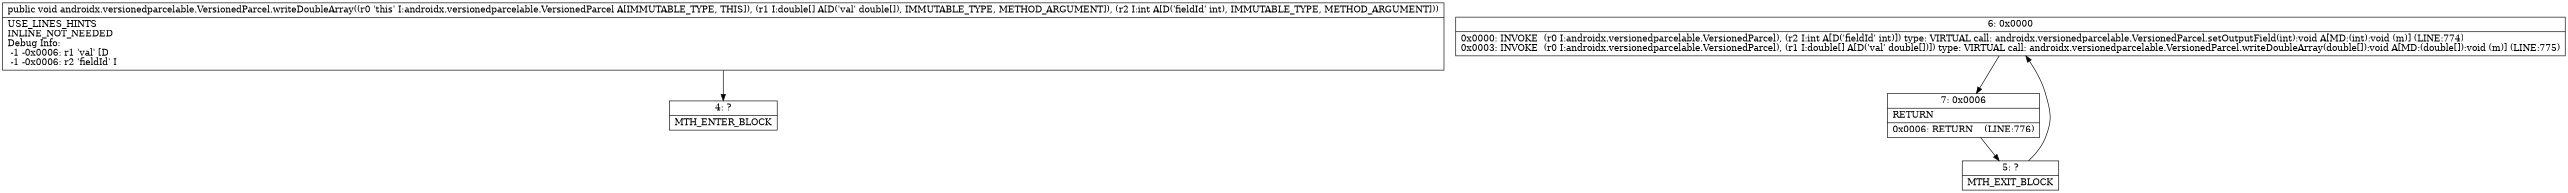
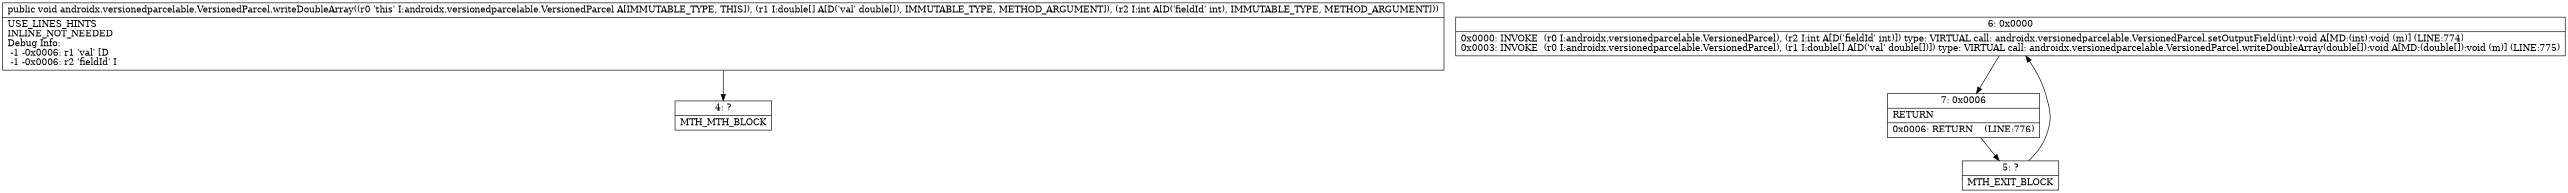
  digraph {
    node [shape=record]
-   n1 [label="{4\:\ ?|MTH_ENTER_BLOCK\l}"]
+   n1 [label="{4\:\ ?|MTH_MTH_BLOCK\l}"]
    n2 [label="{6\:\ 0x0000|0x0000: INVOKE  (r0 I:androidx.versionedparcelable.VersionedParcel), (r2 I:int A[D('fieldId' int)]) type: VIRTUAL call: androidx.versionedparcelable.VersionedParcel.setOutputField(int):void A[MD:(int):void (m)] (LINE:774)\l0x0003: INVOKE  (r0 I:androidx.versionedparcelable.VersionedParcel), (r1 I:double[] A[D('val' double[])]) type: VIRTUAL call: androidx.versionedparcelable.VersionedParcel.writeDoubleArray(double[]):void A[MD:(double[]):void (m)] (LINE:775)\l}"]
    n3 [label="{7\:\ 0x0006|RETURN\l|0x0006: RETURN    (LINE:776)\l}"]
    n4 [label="{5\:\ ?|MTH_EXIT_BLOCK\l}"]
    n5 [label="{public void androidx.versionedparcelable.VersionedParcel.writeDoubleArray((r0 'this' I:androidx.versionedparcelable.VersionedParcel A[IMMUTABLE_TYPE, THIS]), (r1 I:double[] A[D('val' double[]), IMMUTABLE_TYPE, METHOD_ARGUMENT]), (r2 I:int A[D('fieldId' int), IMMUTABLE_TYPE, METHOD_ARGUMENT]))  | USE_LINES_HINTS\lINLINE_NOT_NEEDED\lDebug Info:\l  \-1 \-0x0006: r1 'val' [D\l  \-1 \-0x0006: r2 'fieldId' I\l}"]
    n2 -> n3
    n3 -> n4
    n4 -> n2
    n5 -> n1
  }
